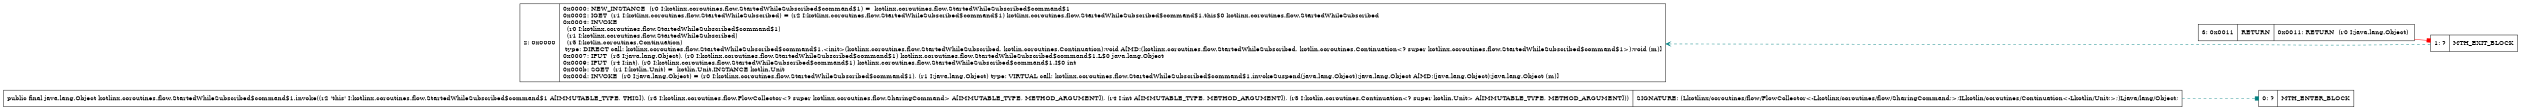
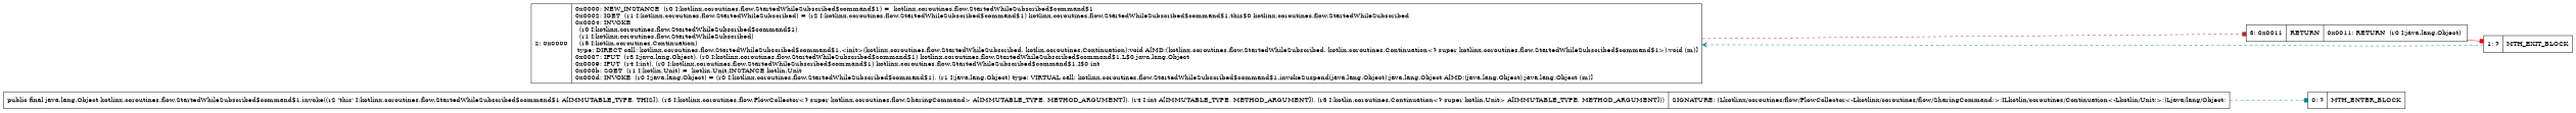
  digraph {
    rankdir=LR
    node [shape=record]
    edge [arrowhead=box color=teal style=dashed]
    n1 [label="{0\:\ ?|MTH_ENTER_BLOCK\l}"]
    n2 [label="{2\:\ 0x0000|0x0000: NEW_INSTANCE  (r0 I:kotlinx.coroutines.flow.StartedWhileSubscribed$command$1) =  kotlinx.coroutines.flow.StartedWhileSubscribed$command$1 \l0x0002: IGET  (r1 I:kotlinx.coroutines.flow.StartedWhileSubscribed) = (r2 I:kotlinx.coroutines.flow.StartedWhileSubscribed$command$1) kotlinx.coroutines.flow.StartedWhileSubscribed$command$1.this$0 kotlinx.coroutines.flow.StartedWhileSubscribed \l0x0004: INVOKE  \l  (r0 I:kotlinx.coroutines.flow.StartedWhileSubscribed$command$1)\l  (r1 I:kotlinx.coroutines.flow.StartedWhileSubscribed)\l  (r5 I:kotlin.coroutines.Continuation)\l type: DIRECT call: kotlinx.coroutines.flow.StartedWhileSubscribed$command$1.\<init\>(kotlinx.coroutines.flow.StartedWhileSubscribed, kotlin.coroutines.Continuation):void A[MD:(kotlinx.coroutines.flow.StartedWhileSubscribed, kotlin.coroutines.Continuation\<? super kotlinx.coroutines.flow.StartedWhileSubscribed$command$1\>):void (m)]\l0x0007: IPUT  (r3 I:java.lang.Object), (r0 I:kotlinx.coroutines.flow.StartedWhileSubscribed$command$1) kotlinx.coroutines.flow.StartedWhileSubscribed$command$1.L$0 java.lang.Object \l0x0009: IPUT  (r4 I:int), (r0 I:kotlinx.coroutines.flow.StartedWhileSubscribed$command$1) kotlinx.coroutines.flow.StartedWhileSubscribed$command$1.I$0 int \l0x000b: SGET  (r1 I:kotlin.Unit) =  kotlin.Unit.INSTANCE kotlin.Unit \l0x000d: INVOKE  (r0 I:java.lang.Object) = (r0 I:kotlinx.coroutines.flow.StartedWhileSubscribed$command$1), (r1 I:java.lang.Object) type: VIRTUAL call: kotlinx.coroutines.flow.StartedWhileSubscribed$command$1.invokeSuspend(java.lang.Object):java.lang.Object A[MD:(java.lang.Object):java.lang.Object (m)]\l}"]
    n3 [label="{3\:\ 0x0011|RETURN\l|0x0011: RETURN  (r0 I:java.lang.Object) \l}"]
    n4 [label="{1\:\ ?|MTH_EXIT_BLOCK\l}"]
    n5 [label="{public final java.lang.Object kotlinx.coroutines.flow.StartedWhileSubscribed$command$1.invoke((r2 'this' I:kotlinx.coroutines.flow.StartedWhileSubscribed$command$1 A[IMMUTABLE_TYPE, THIS]), (r3 I:kotlinx.coroutines.flow.FlowCollector\<? super kotlinx.coroutines.flow.SharingCommand\> A[IMMUTABLE_TYPE, METHOD_ARGUMENT]), (r4 I:int A[IMMUTABLE_TYPE, METHOD_ARGUMENT]), (r5 I:kotlin.coroutines.Continuation\<? super kotlin.Unit\> A[IMMUTABLE_TYPE, METHOD_ARGUMENT]))  | SIGNATURE: (Lkotlinx\/coroutines\/flow\/FlowCollector\<\-Lkotlinx\/coroutines\/flow\/SharingCommand;\>;ILkotlin\/coroutines\/Continuation\<\-Lkotlin\/Unit;\>;)Ljava\/lang\/Object;\l}"]
+   n2 -> n3 [color=brown]
    n3 -> n4 [color=red style=solid]
    n4 -> n2 [arrowhead=vee]
    n5 -> n1
  }
